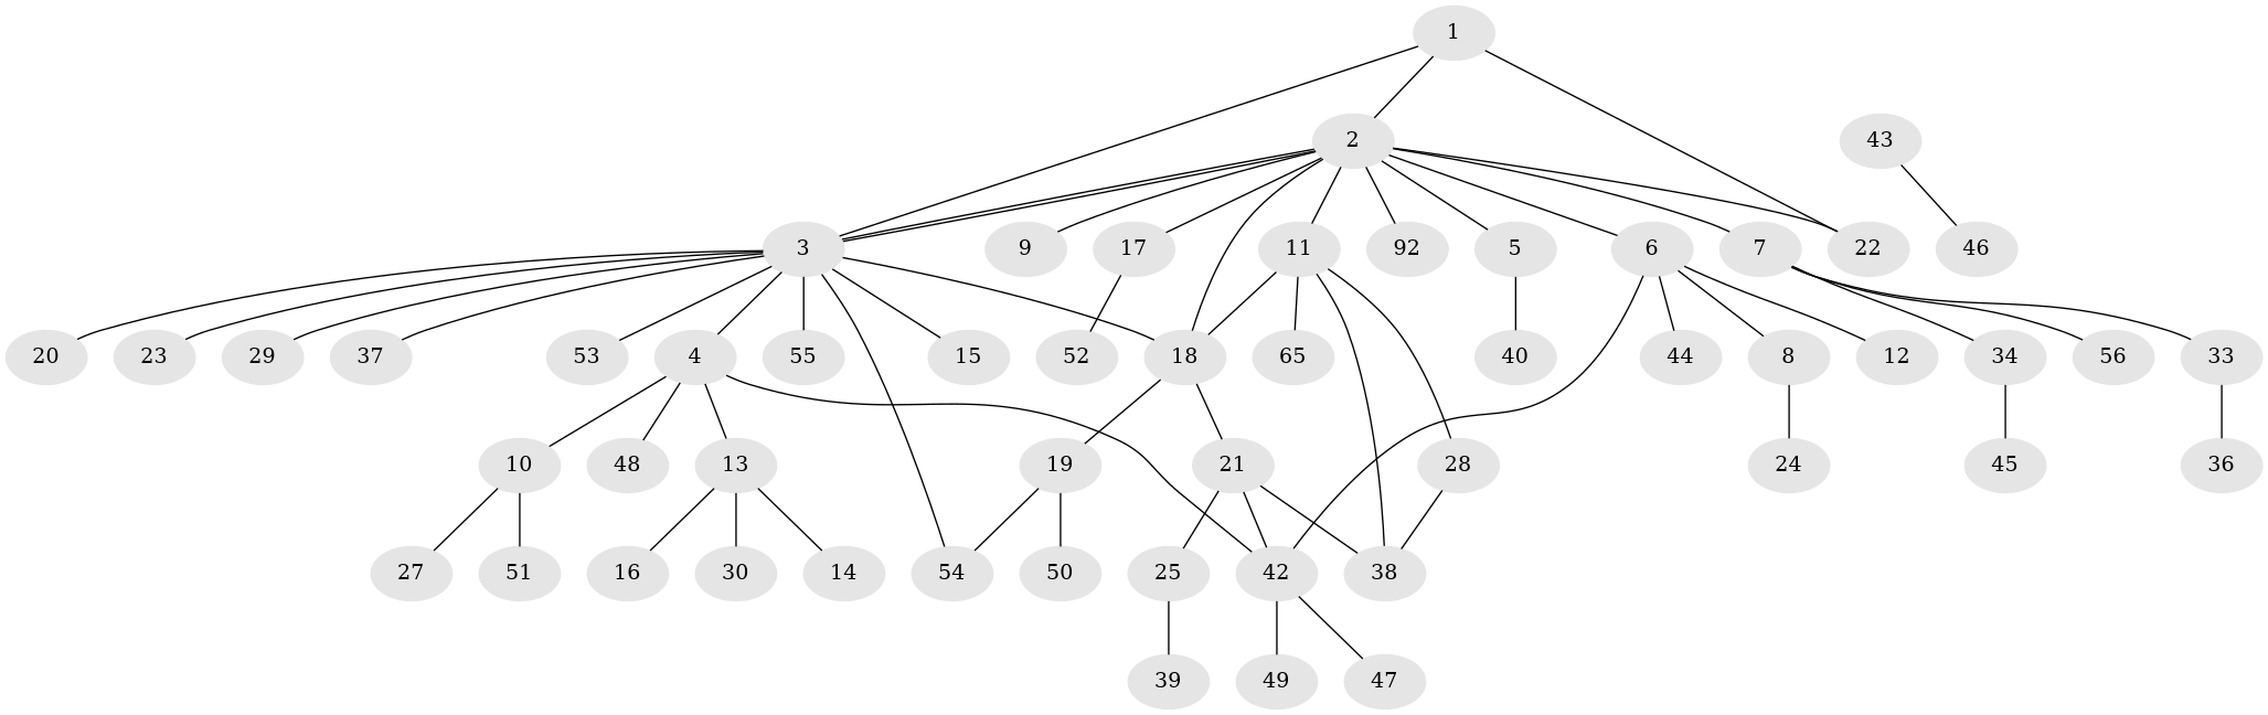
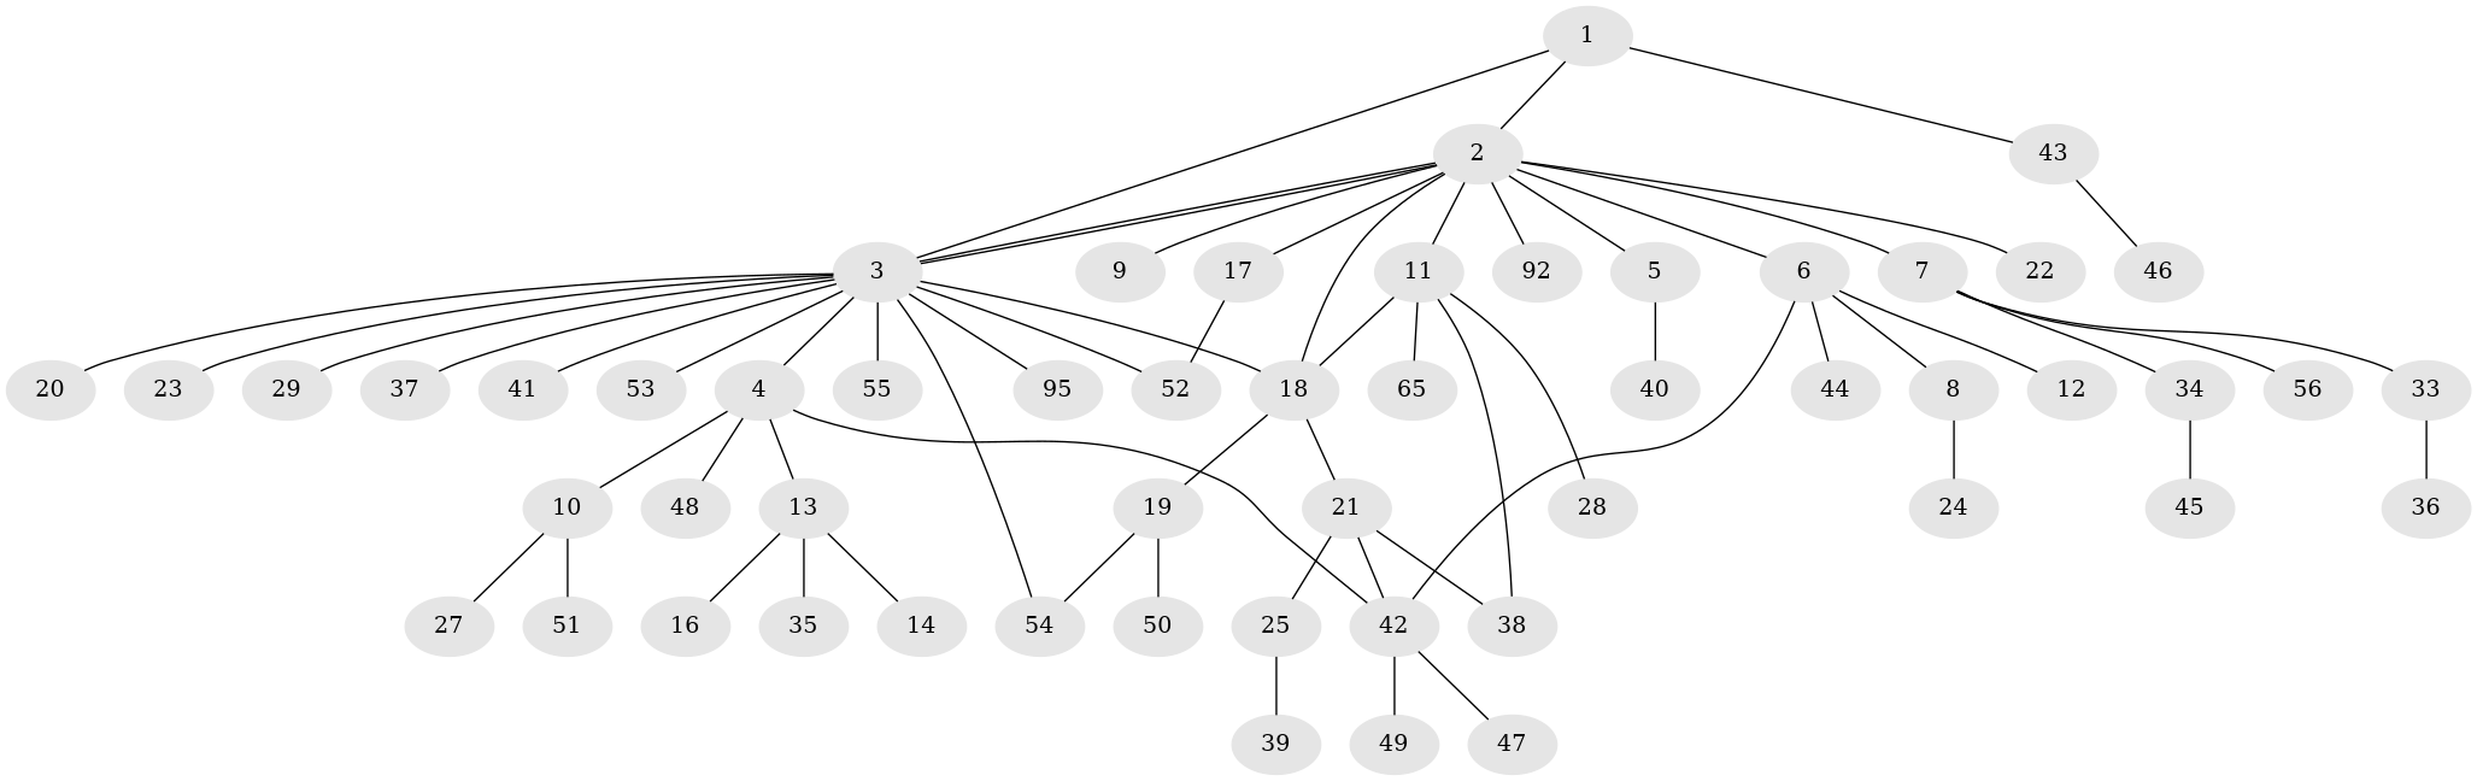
  graph {
    node [color=gray90 style=filled]
    1
    2
    3
    43
    5
    6
    7
    9
    11
    17
    18
    22
    n13 [label=92]
    4
-   15
+   15 [label=95]
    20
    23
    29
    37
+   41
    52
    53
    54
    55
    46
    40
    42
    8
    12
    44
    n31 [label=56]
    33
    34
    28
    n35 [label=65]
    38
    19
    21
    10
    13
    48
    27
    51
    14
    16
-   30
+   30 [label=35]
    47
    49
    24
    36
    45
    50
    25
    39
    1 -- 2
    1 -- 3
-   1 -- 22
+   1 -- 43
    2 -- 3
    2 -- 3
    2 -- 5
    2 -- 6
    2 -- 7
    2 -- 9
    2 -- 11
    2 -- 17
    2 -- 18
    2 -- 22
    2 -- n13
    3 -- 18
    3 -- 4
    3 -- 15
    3 -- 20
    3 -- 23
    3 -- 29
    3 -- 37
+   3 -- 41
+   3 -- 52
    3 -- 53
    3 -- 54
    3 -- 55
    43 -- 46
    5 -- 40
    6 -- 42
    6 -- 8
    6 -- 12
    6 -- 44
    7 -- n31
    7 -- 33
    7 -- 34
    11 -- 18
    11 -- 28
    11 -- n35
    11 -- 38
    17 -- 52
    18 -- 19
    18 -- 21
    4 -- 42
    4 -- 10
    4 -- 13
    4 -- 48
    42 -- 47
    42 -- 49
    8 -- 24
    33 -- 36
    34 -- 45
-   28 -- 38
    19 -- 54
    19 -- 50
    21 -- 42
    21 -- 38
    21 -- 25
    10 -- 27
    10 -- 51
    13 -- 14
    13 -- 16
    13 -- 30
    25 -- 39
  }
